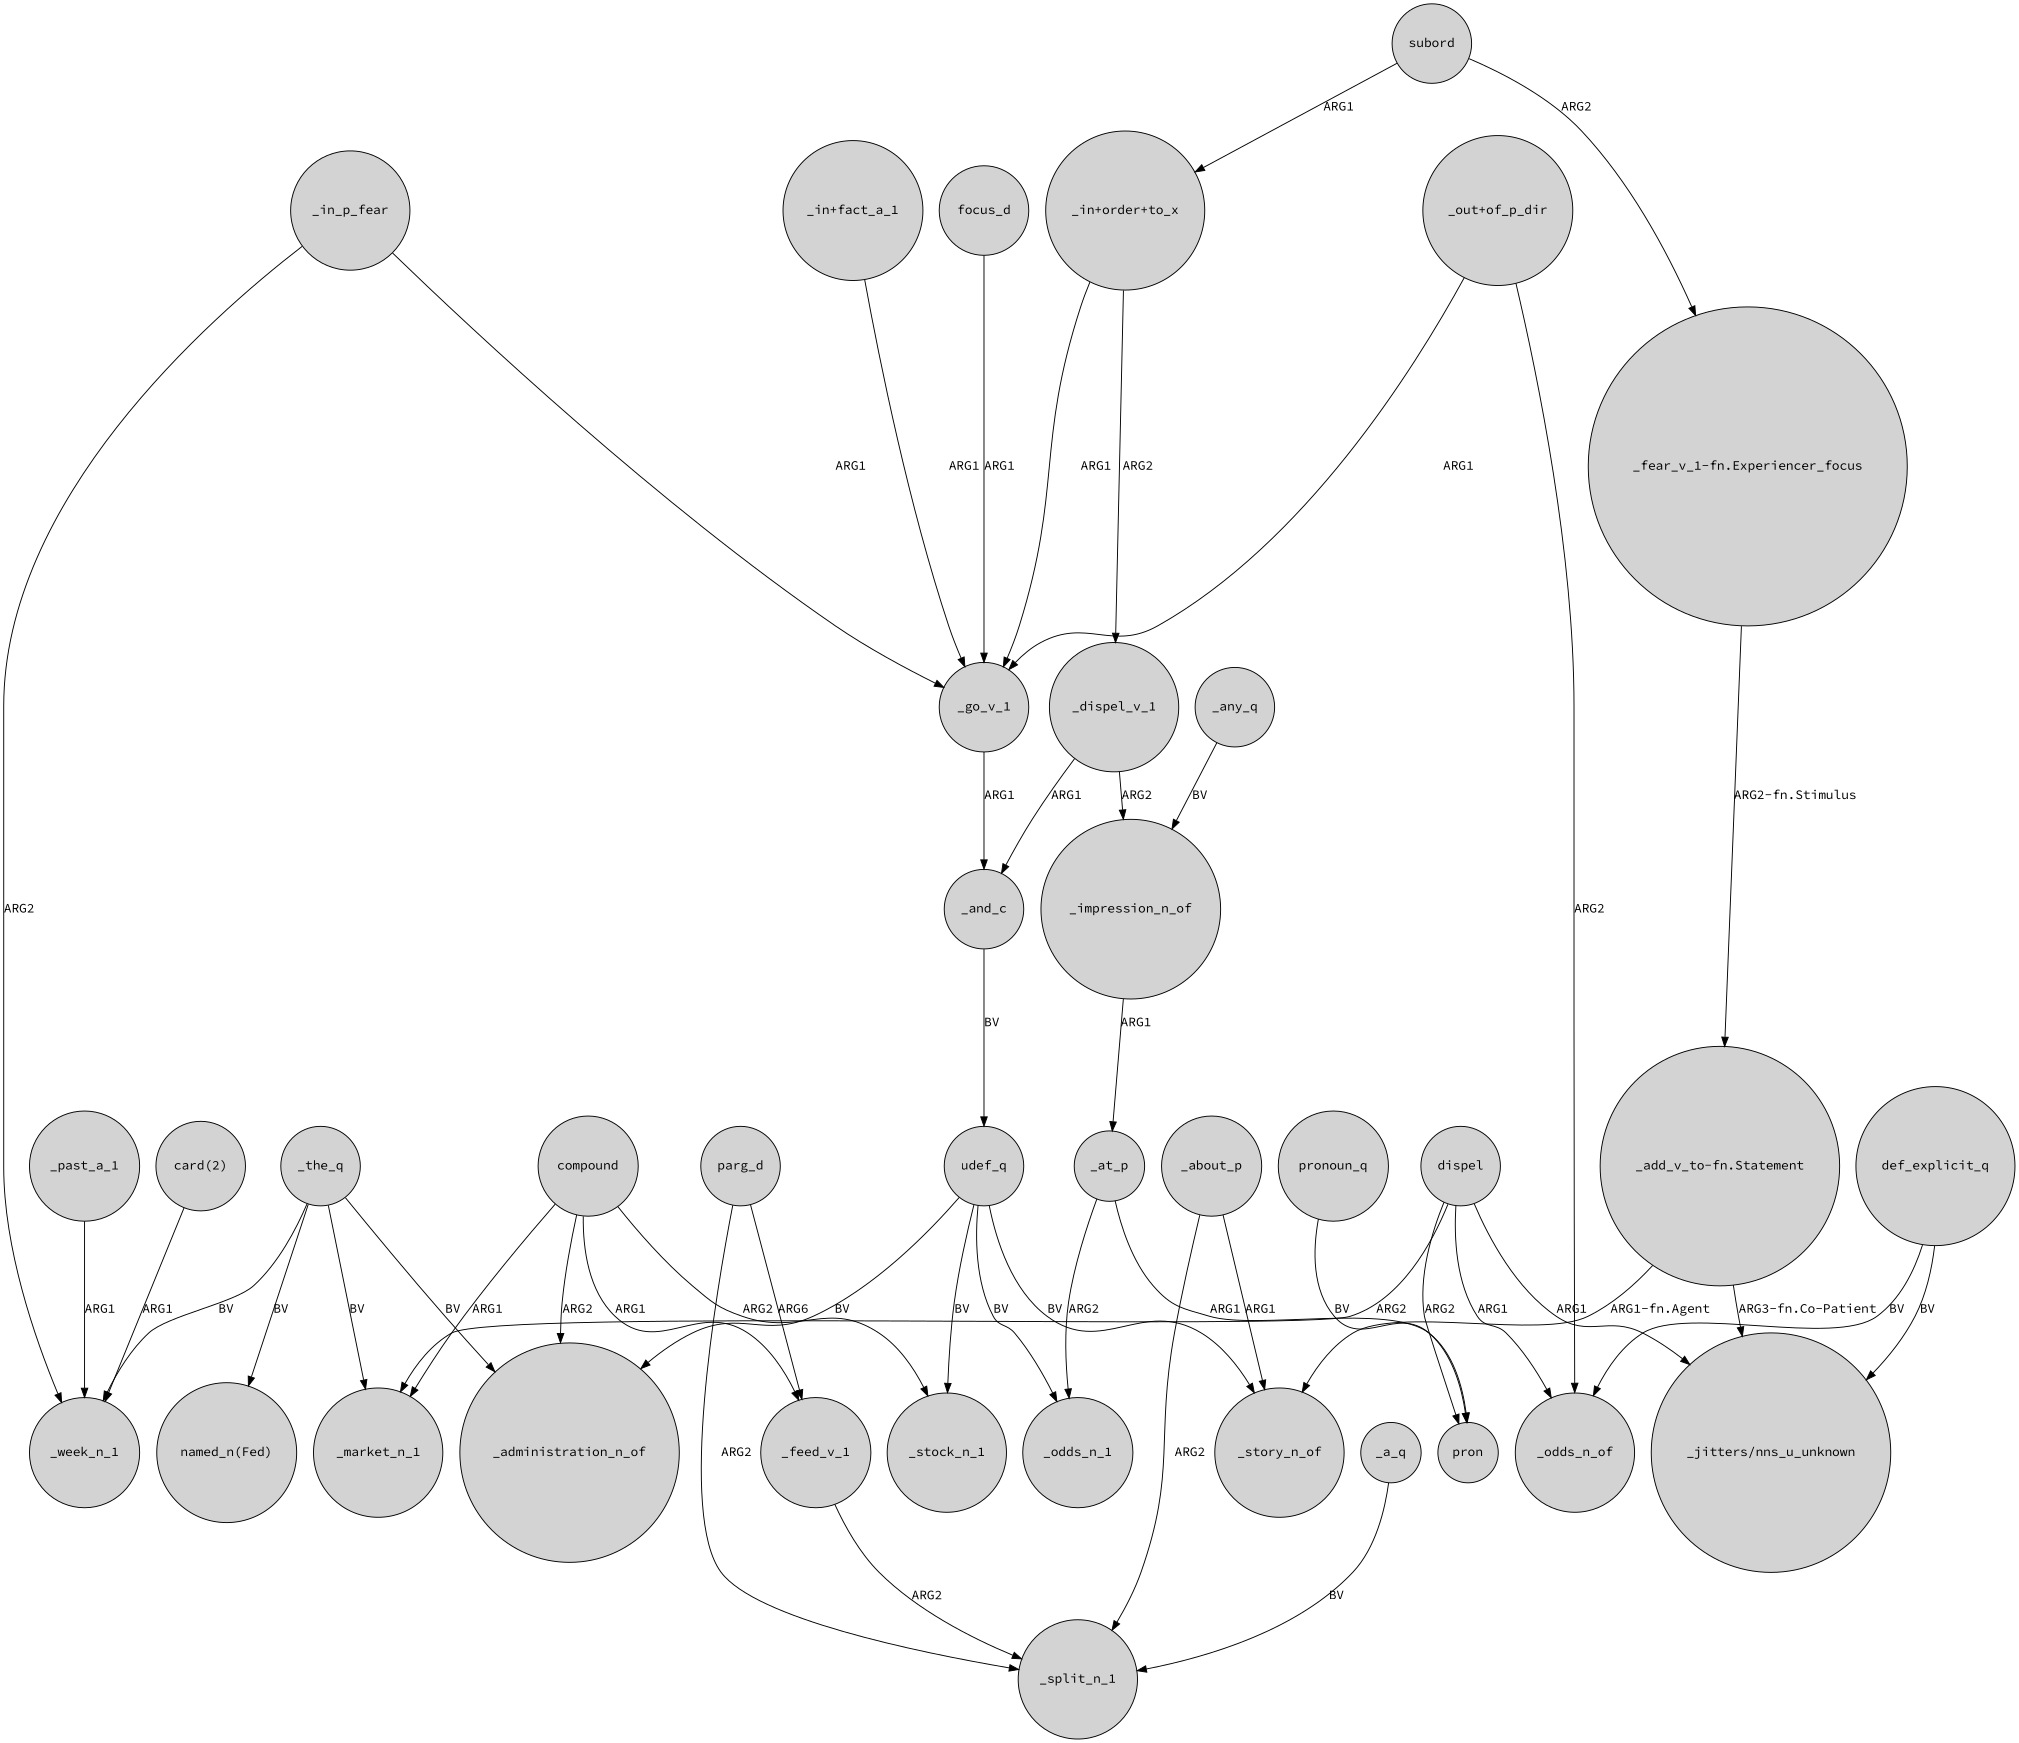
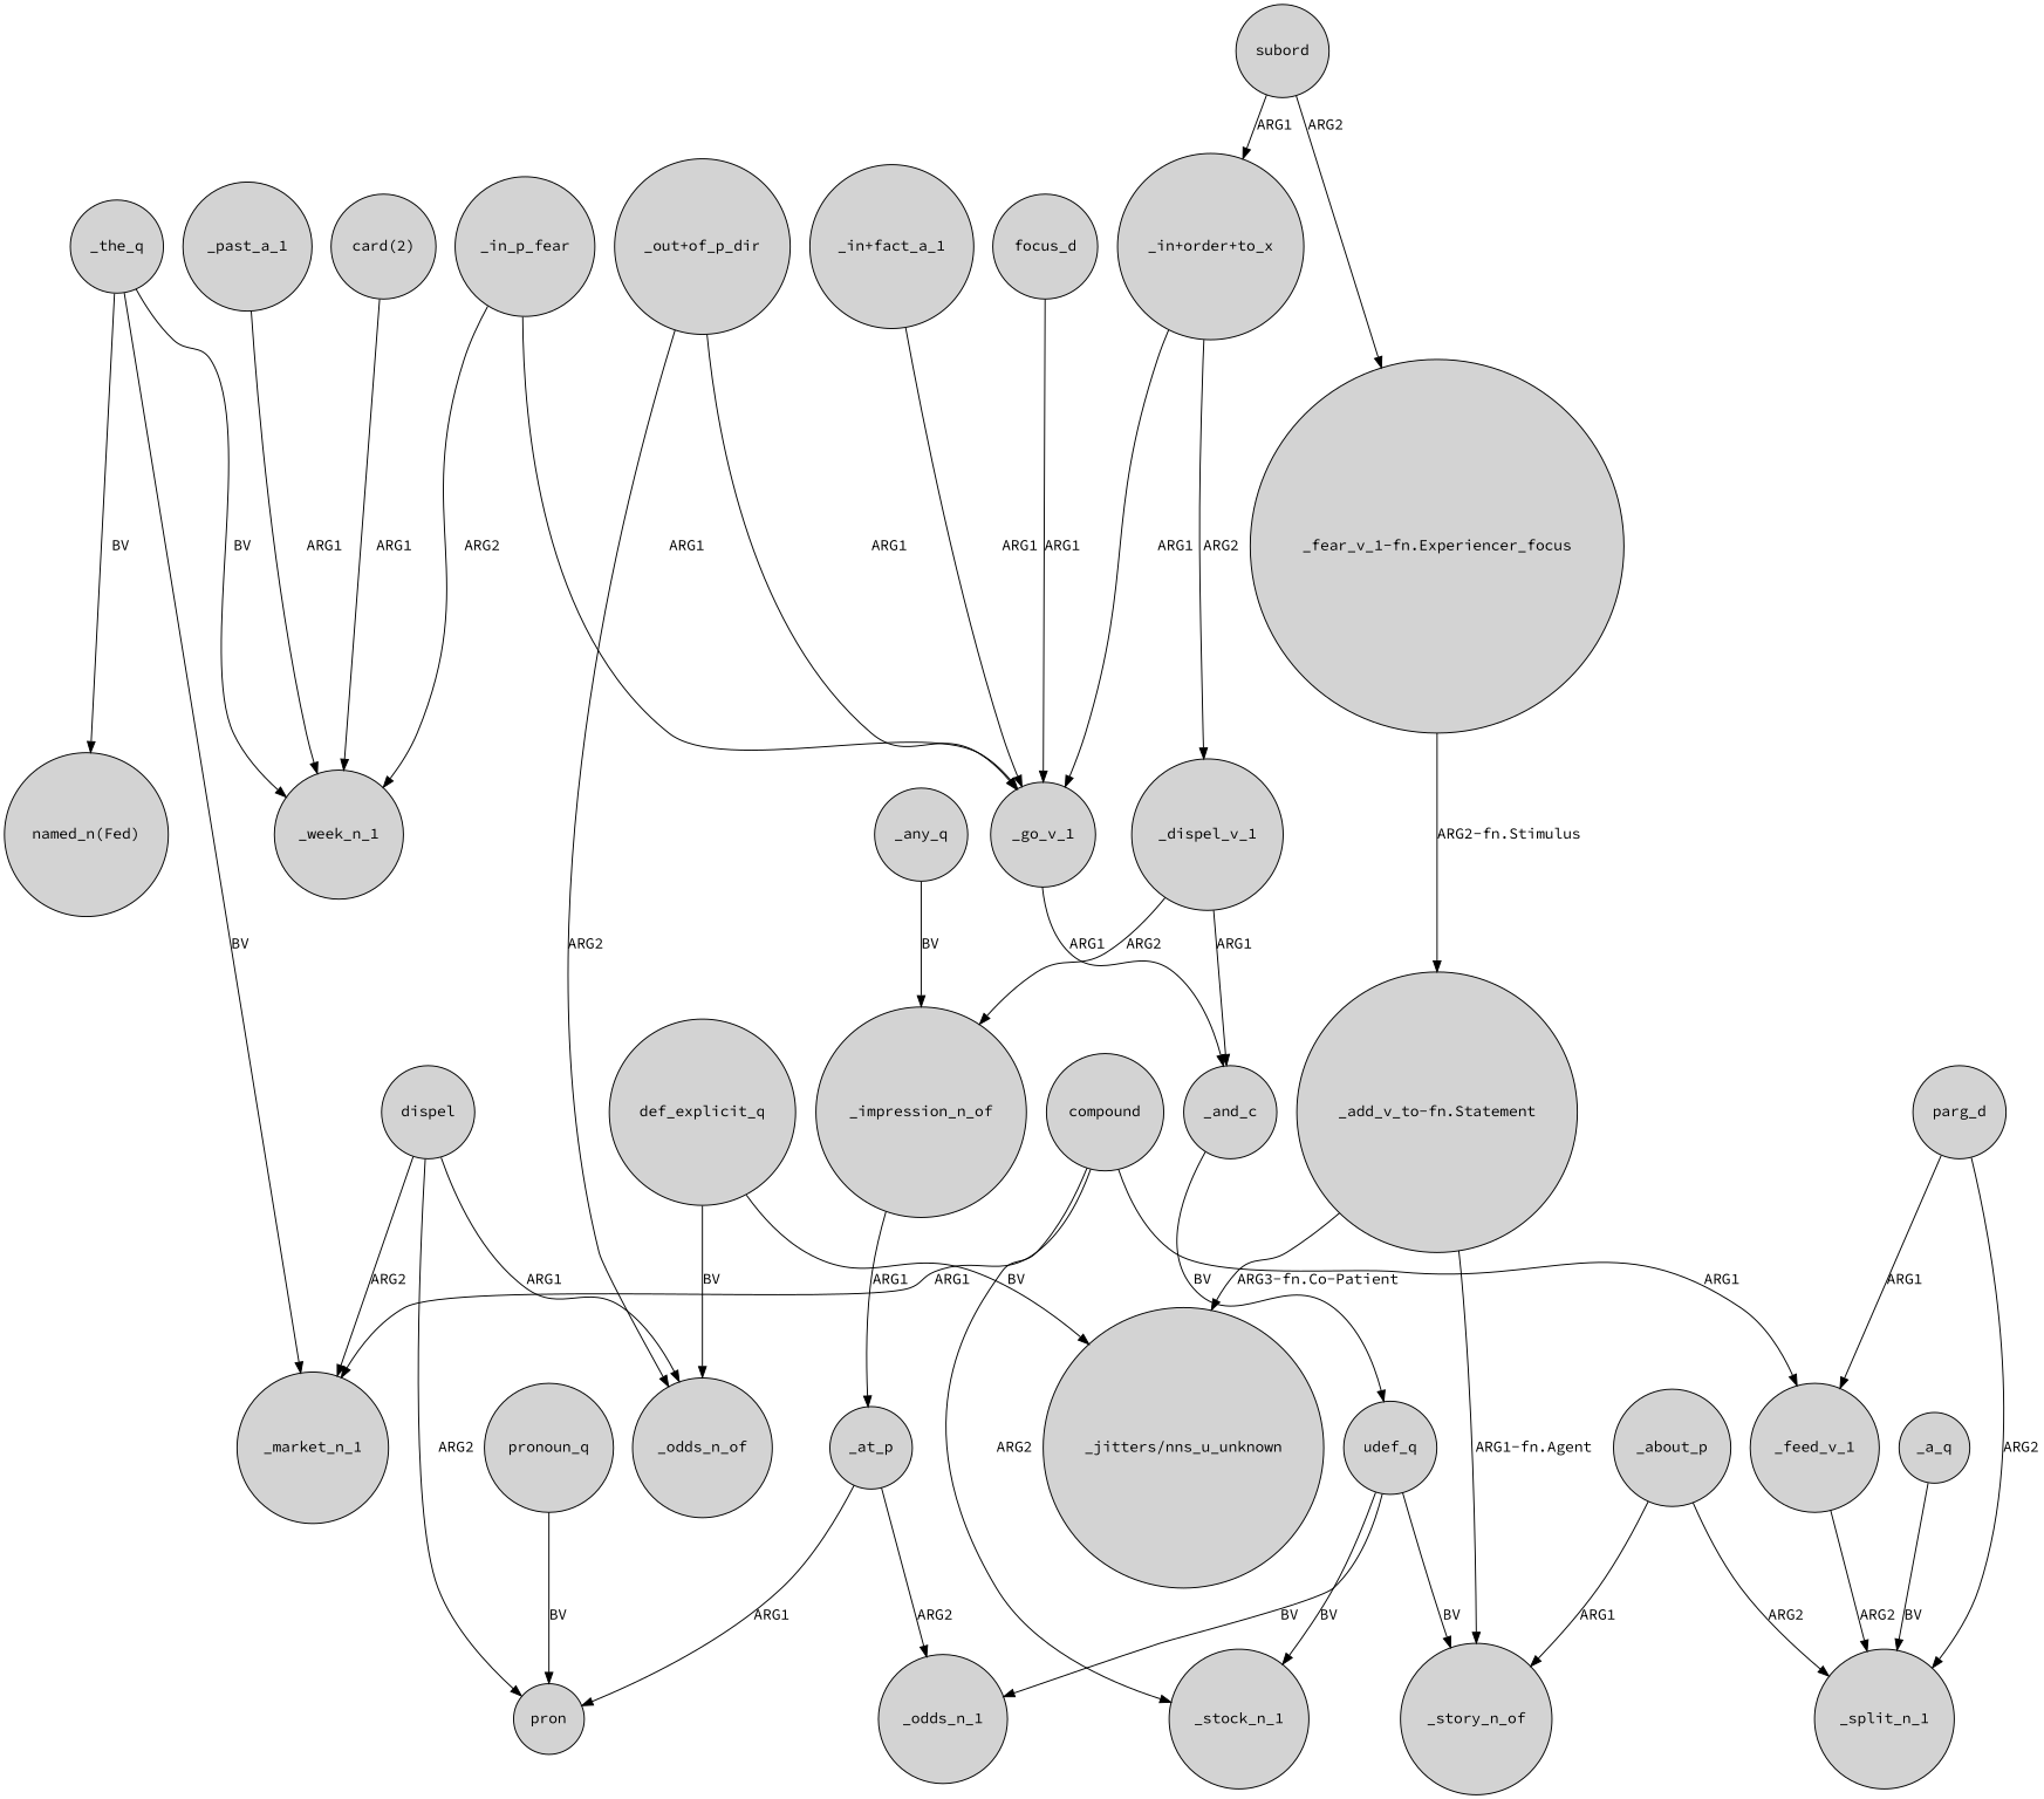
  digraph {
    fontname="Source Code Pro"
    node [fontname="Source Code Pro" shape=circle style=filled]
    edge [fontname="Source Code Pro"]
    udef_q
-   _administration_n_of
    _odds_n_1
    _story_n_of
    _stock_n_1
    _and_c
    _the_q
    "named_n(Fed)"
    _week_n_1
    _market_n_1
    "_in+order+to_x"
    _dispel_v_1
    _go_v_1
    _impression_n_of
    _at_p
    _about_p
    _split_n_1
    n18 [label=dispel]
    pron
    n20 [label=_odds_n_of]
    "_jitters/nns_u_unknown"
    focus_d
    _past_a_1
    subord
    "_fear_v_1-fn.Experiencer_focus"
    "_add_v_to-fn.Statement"
    parg_d
    _feed_v_1
    n29 [label=_in_p_fear]
    _a_q
    compound
    def_explicit_q
    "card(2)"
    "_in+fact_a_1"
    pronoun_q
    "_out+of_p_dir"
    _any_q
-   udef_q -> _administration_n_of [label=BV]
    udef_q -> _odds_n_1 [label=BV]
    udef_q -> _story_n_of [label=BV]
    udef_q -> _stock_n_1 [label=BV]
    _and_c -> udef_q [label=BV]
-   _the_q -> _administration_n_of [label=BV]
    _the_q -> "named_n(Fed)" [label=BV]
    _the_q -> _week_n_1 [label=BV]
    _the_q -> _market_n_1 [label=BV]
    "_in+order+to_x" -> _dispel_v_1 [label=ARG2]
    "_in+order+to_x" -> _go_v_1 [label=ARG1]
    _dispel_v_1 -> _and_c [label=ARG1]
    _dispel_v_1 -> _impression_n_of [label=ARG2]
    _go_v_1 -> _and_c [label=ARG1]
    _impression_n_of -> _at_p [label=ARG1]
    _at_p -> _odds_n_1 [label=ARG2]
    _at_p -> pron [label=ARG1]
    _about_p -> _story_n_of [label=ARG1]
    _about_p -> _split_n_1 [label=ARG2]
    n18 -> _market_n_1 [label=ARG2]
    n18 -> pron [label=ARG2]
    n18 -> n20 [label=ARG1]
-   n18 -> "_jitters/nns_u_unknown" [label=ARG1]
    focus_d -> _go_v_1 [label=ARG1]
    _past_a_1 -> _week_n_1 [label=ARG1]
    subord -> "_in+order+to_x" [label=ARG1]
    subord -> "_fear_v_1-fn.Experiencer_focus" [label=ARG2]
    "_fear_v_1-fn.Experiencer_focus" -> "_add_v_to-fn.Statement" [label="ARG2-fn.Stimulus"]
    "_add_v_to-fn.Statement" -> _story_n_of [label="ARG1-fn.Agent"]
    "_add_v_to-fn.Statement" -> "_jitters/nns_u_unknown" [label="ARG3-fn.Co-Patient"]
    parg_d -> _split_n_1 [label=ARG2]
-   parg_d -> _feed_v_1 [label=ARG6]
+   parg_d -> _feed_v_1 [label=ARG1]
    _feed_v_1 -> _split_n_1 [label=ARG2]
    n29 -> _week_n_1 [label=ARG2]
    n29 -> _go_v_1 [label=ARG1]
    _a_q -> _split_n_1 [label=BV]
-   compound -> _administration_n_of [label=ARG2]
    compound -> _stock_n_1 [label=ARG2]
    compound -> _market_n_1 [label=ARG1]
    compound -> _feed_v_1 [label=ARG1]
    def_explicit_q -> n20 [label=BV]
    def_explicit_q -> "_jitters/nns_u_unknown" [label=BV]
    "card(2)" -> _week_n_1 [label=ARG1]
    "_in+fact_a_1" -> _go_v_1 [label=ARG1]
    pronoun_q -> pron [label=BV]
    "_out+of_p_dir" -> _go_v_1 [label=ARG1]
    "_out+of_p_dir" -> n20 [label=ARG2]
    _any_q -> _impression_n_of [label=BV]
  }
